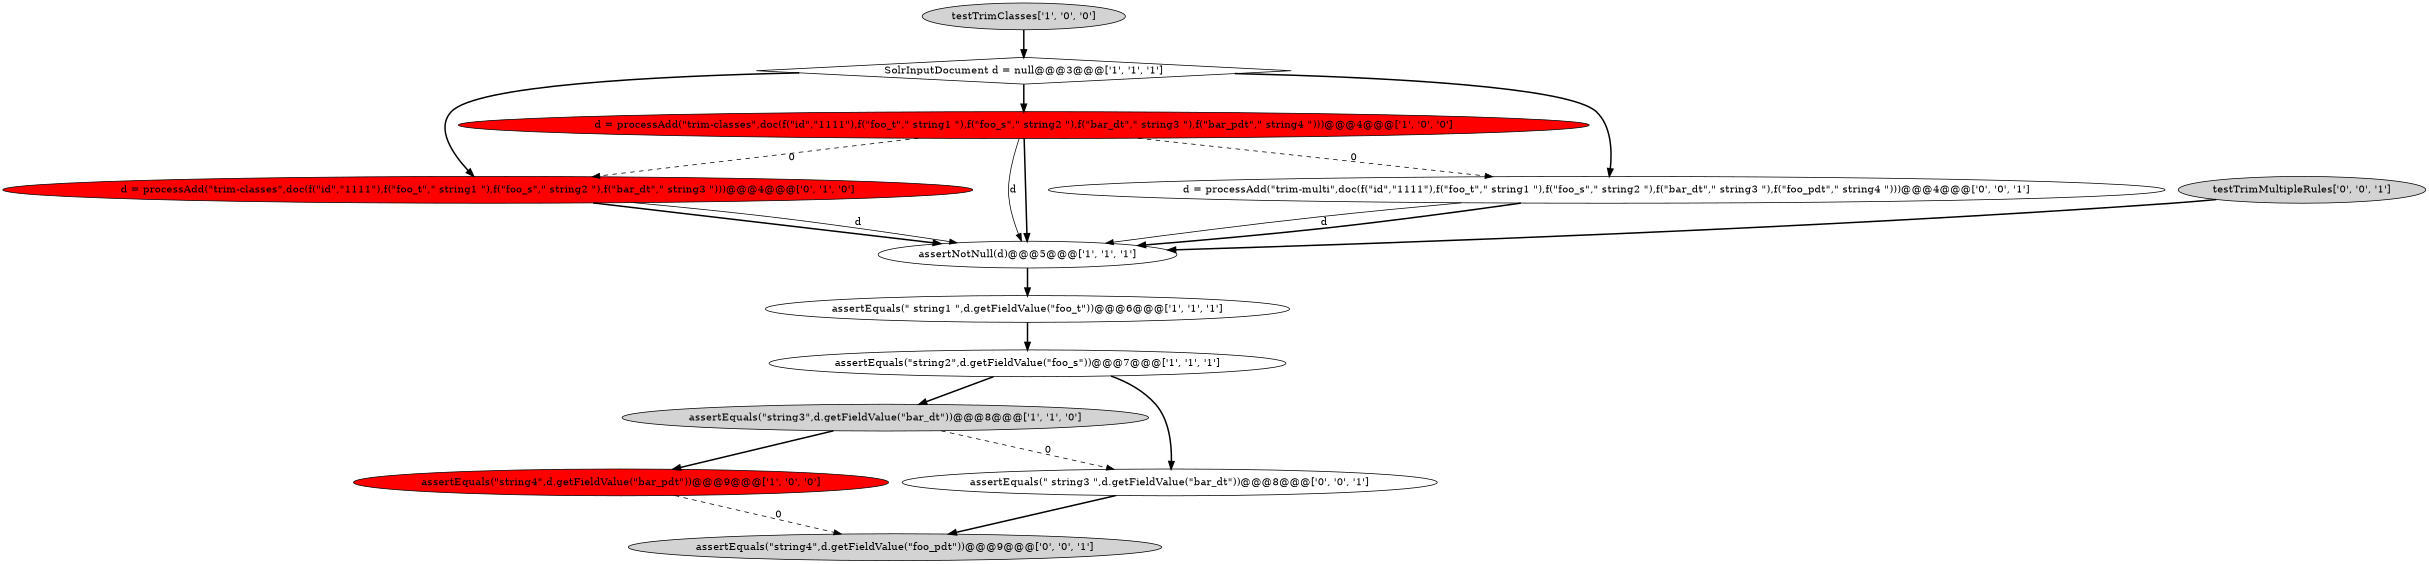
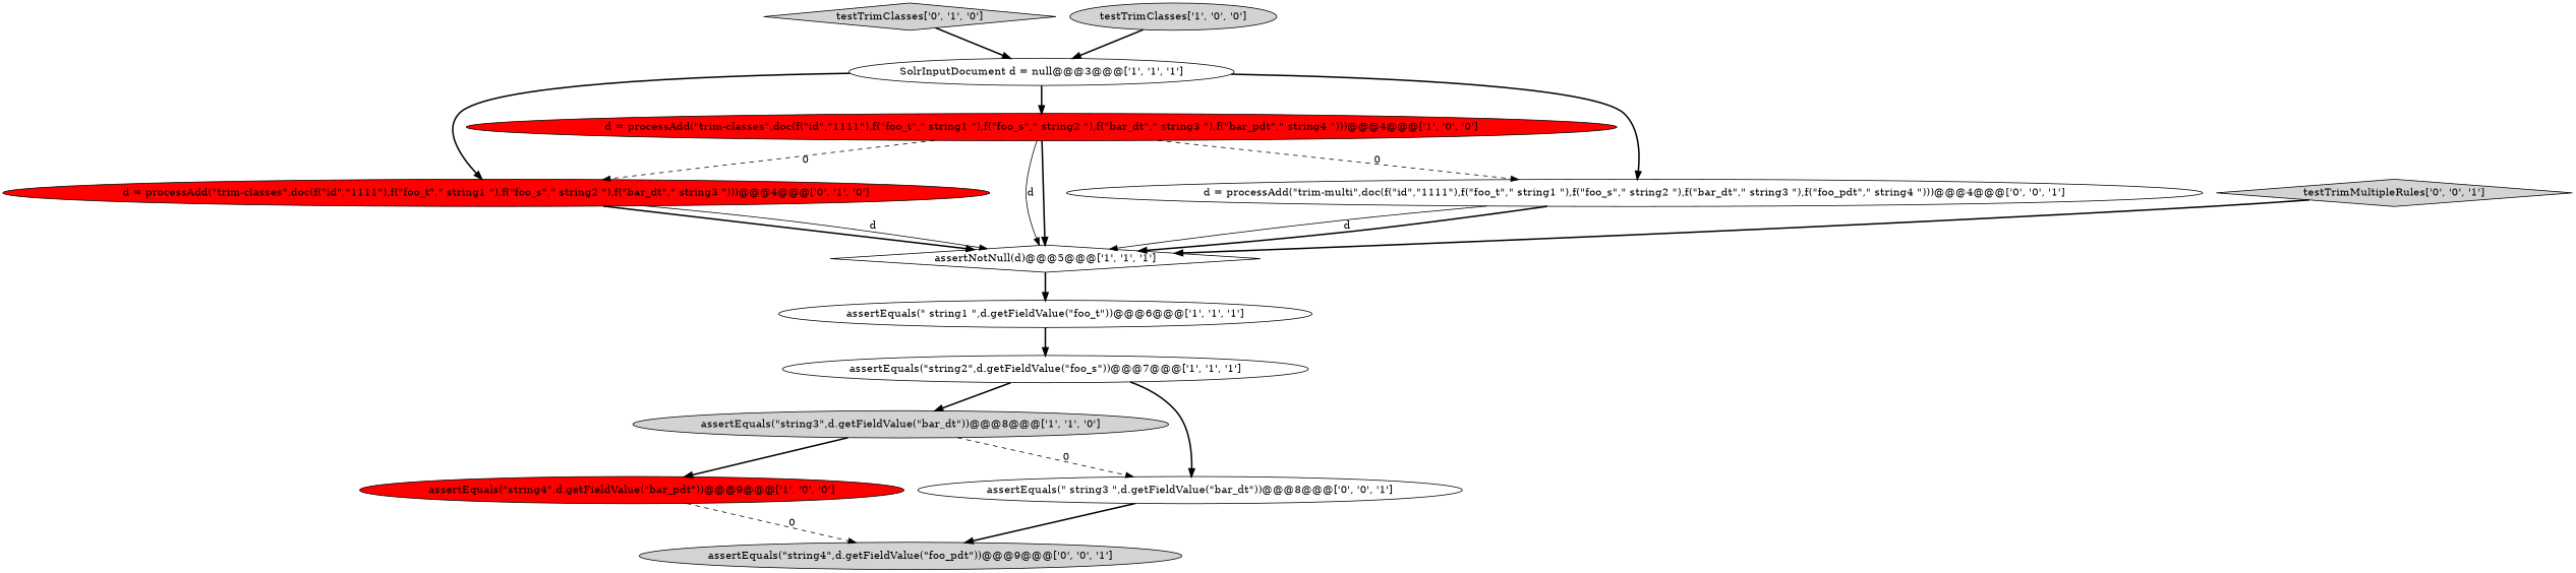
  digraph {
    node [fillcolor=white shape=ellipse style=filled]
    edge [style=bold]
    n1 [fillcolor=red label="assertEquals(\"string4\",d.getFieldValue(\"bar_pdt\"))@@@9@@@['1', '0', '0']"]
    n2 [fillcolor=lightgray label="assertEquals(\"string4\",d.getFieldValue(\"foo_pdt\"))@@@9@@@['0', '0', '1']"]
    n3 [fillcolor=red label="d = processAdd(\"trim-classes\",doc(f(\"id\",\"1111\"),f(\"foo_t\",\" string1 \"),f(\"foo_s\",\" string2 \"),f(\"bar_dt\",\" string3 \")))@@@4@@@['0', '1', '0']"]
-   n4 [label="assertNotNull(d)@@@5@@@['1', '1', '1']"]
+   n4 [label="assertNotNull(d)@@@5@@@['1', '1', '1']" shape=diamond]
    n5 [label="assertEquals(\" string1 \",d.getFieldValue(\"foo_t\"))@@@6@@@['1', '1', '1']"]
    n6 [fillcolor=lightgray label="assertEquals(\"string3\",d.getFieldValue(\"bar_dt\"))@@@8@@@['1', '1', '0']"]
    n7 [label="assertEquals(\" string3 \",d.getFieldValue(\"bar_dt\"))@@@8@@@['0', '0', '1']"]
    n8 [fillcolor=red label="d = processAdd(\"trim-classes\",doc(f(\"id\",\"1111\"),f(\"foo_t\",\" string1 \"),f(\"foo_s\",\" string2 \"),f(\"bar_dt\",\" string3 \"),f(\"bar_pdt\",\" string4 \")))@@@4@@@['1', '0', '0']"]
    n9 [label="d = processAdd(\"trim-multi\",doc(f(\"id\",\"1111\"),f(\"foo_t\",\" string1 \"),f(\"foo_s\",\" string2 \"),f(\"bar_dt\",\" string3 \"),f(\"foo_pdt\",\" string4 \")))@@@4@@@['0', '0', '1']"]
    n10 [label="assertEquals(\"string2\",d.getFieldValue(\"foo_s\"))@@@7@@@['1', '1', '1']"]
-   n11 [fillcolor=lightgray label="testTrimMultipleRules['0', '0', '1']"]
-   n12 [label="SolrInputDocument d = null@@@3@@@['1', '1', '1']" shape=diamond]
+   n11 [fillcolor=lightgray label="testTrimMultipleRules['0', '0', '1']" shape=diamond]
+   n12 [label="SolrInputDocument d = null@@@3@@@['1', '1', '1']"]
+   n13 [fillcolor=lightgray label="testTrimClasses['0', '1', '0']" shape=diamond]
    n14 [fillcolor=lightgray label="testTrimClasses['1', '0', '0']"]
    n1 -> n2 [label=0 style=dashed]
    n3 -> n4
    n3 -> n4 [label=d style=solid]
    n4 -> n5
    n5 -> n10
    n6 -> n1
    n6 -> n7 [label=0 style=dashed]
    n7 -> n2
    n8 -> n3 [label=0 style=dashed]
    n8 -> n4 [label=d style=solid]
    n8 -> n4
    n8 -> n9 [label=0 style=dashed]
    n9 -> n4 [label=d style=solid]
    n9 -> n4
    n10 -> n6
    n10 -> n7
    n11 -> n4
    n12 -> n3
    n12 -> n8
    n12 -> n9
+   n13 -> n12
    n14 -> n12
  }
